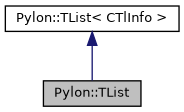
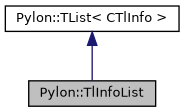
  digraph {
    node [color=black fontname=Helvetica fontsize=10 shape=record style=filled]
-   n1 [fillcolor=grey75 fontcolor=black height=0.2 label="Pylon::TList" width=0.4]
+   n1 [fillcolor=grey75 fontcolor=black height=0.2 label="Pylon::TlInfoList" width=0.4]
    n2 [fillcolor=white height=0.2 label="Pylon::TList\< CTlInfo \>" width=0.4]
    n2 -> n1 [color=midnightblue dir=back fontname=Helvetica fontsize=10 labelfontname=Helvetica labelfontsize=10 style=solid]
  }
